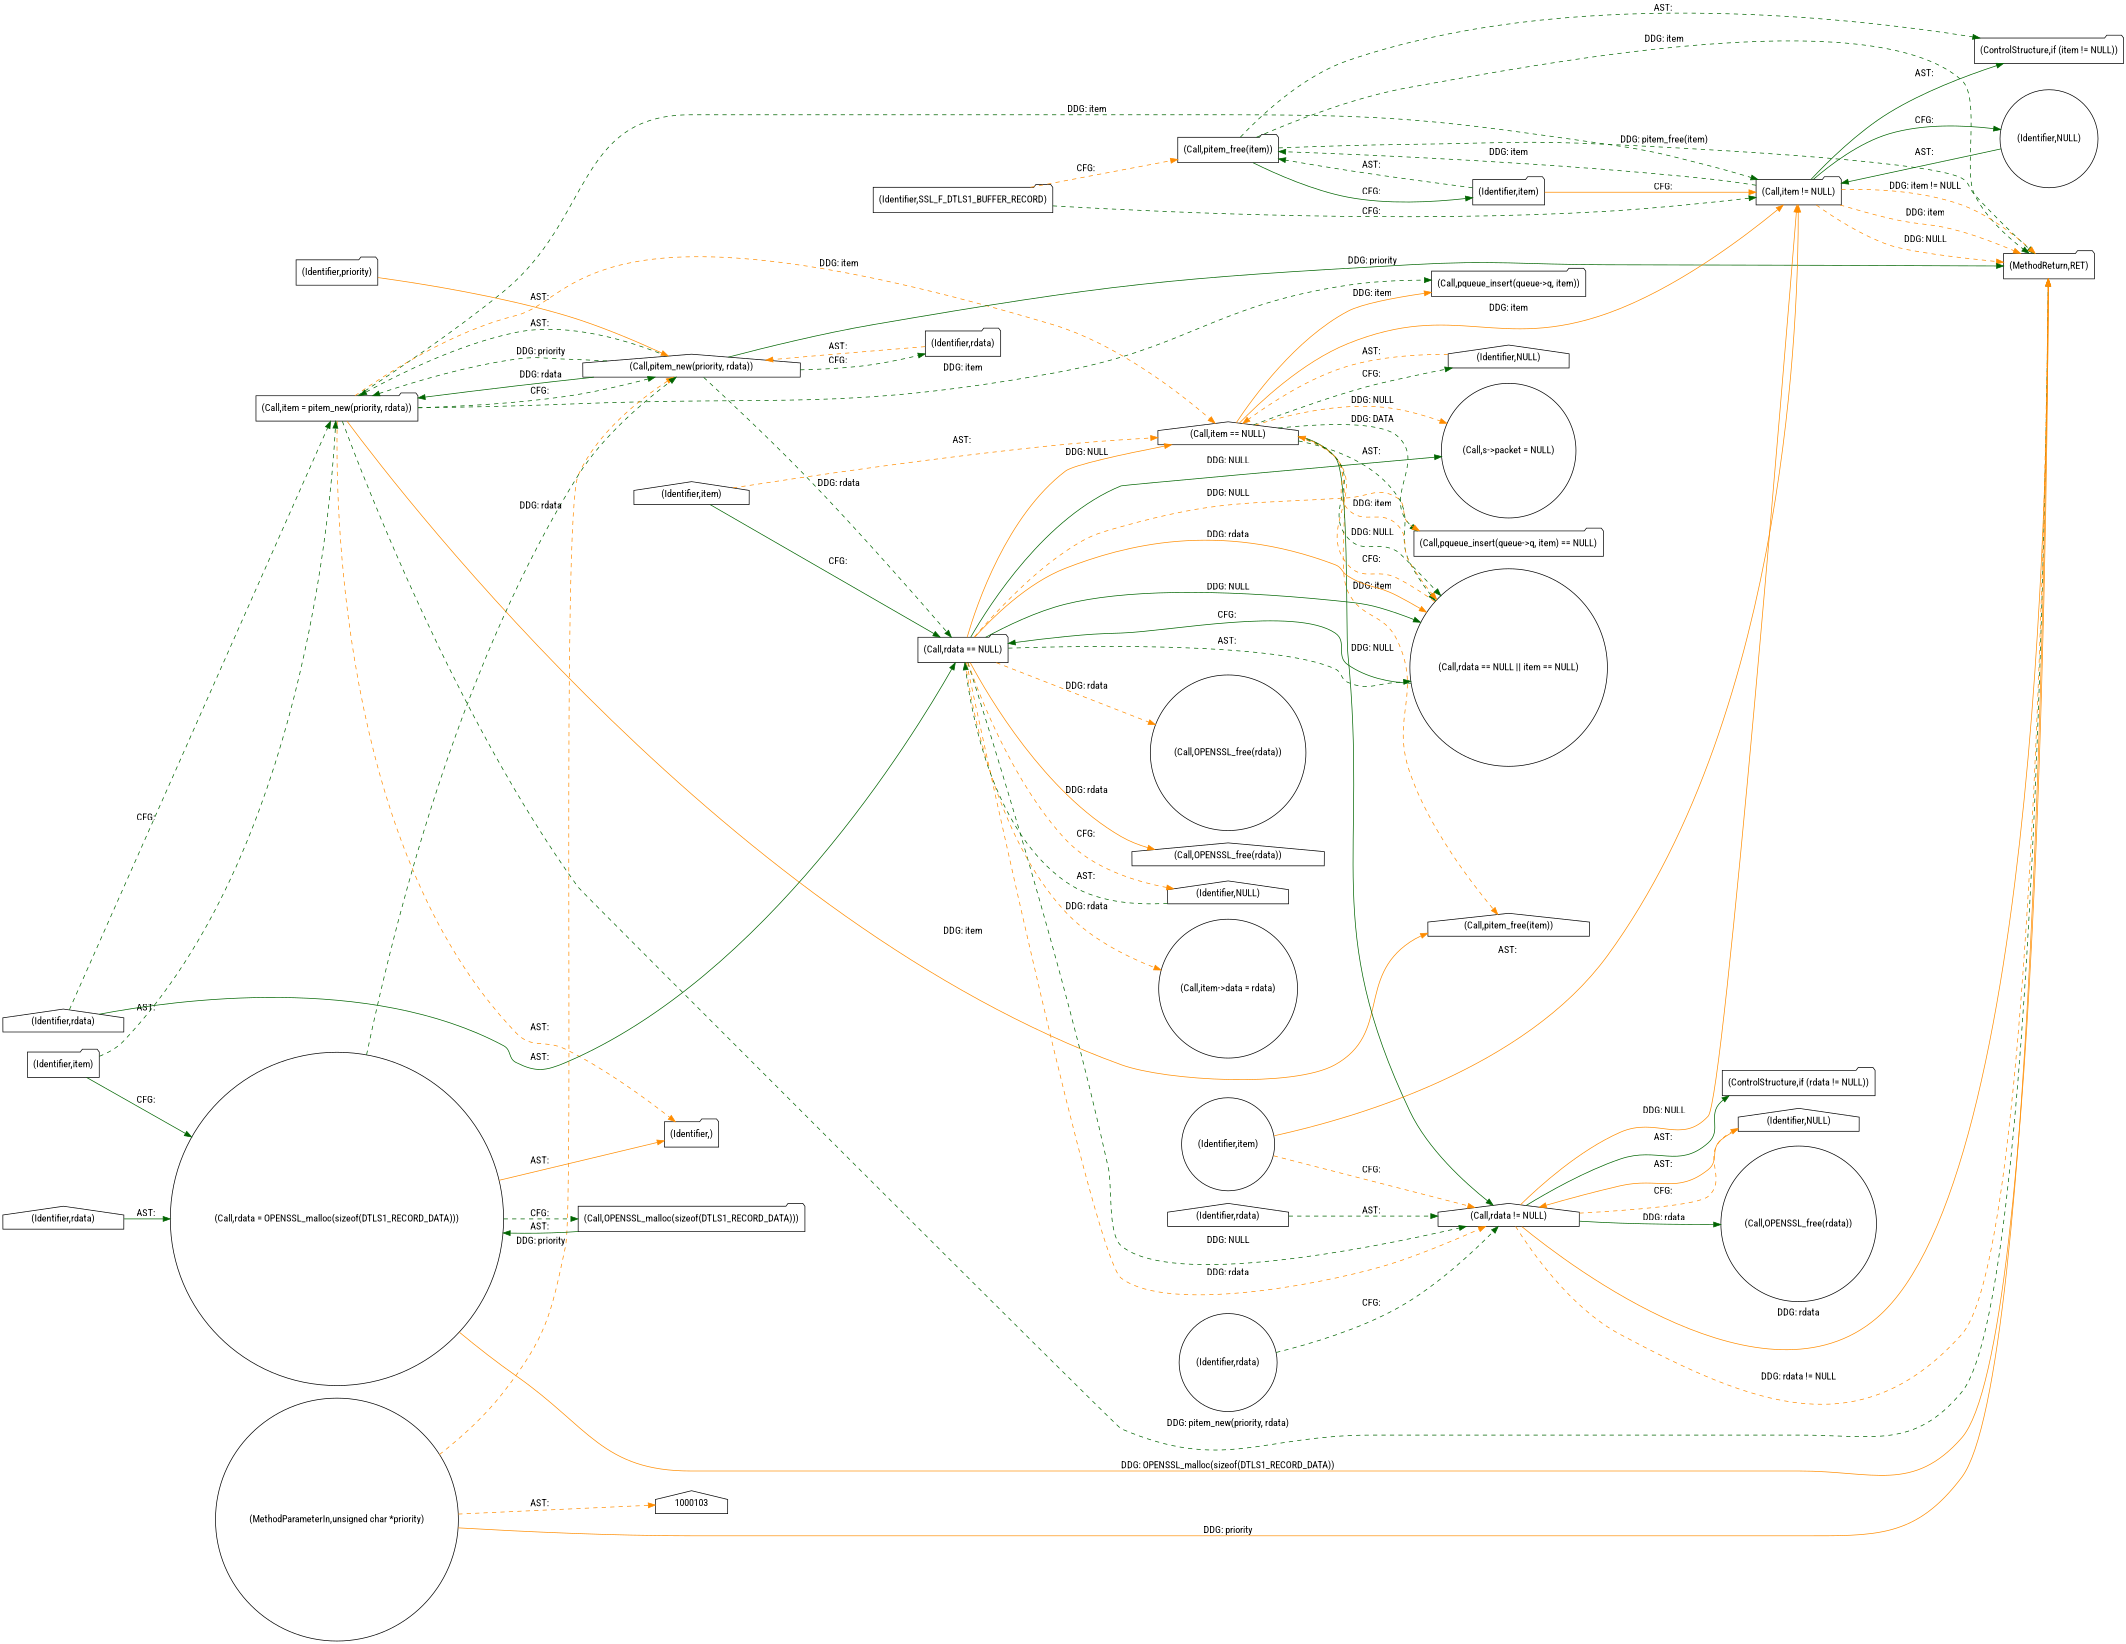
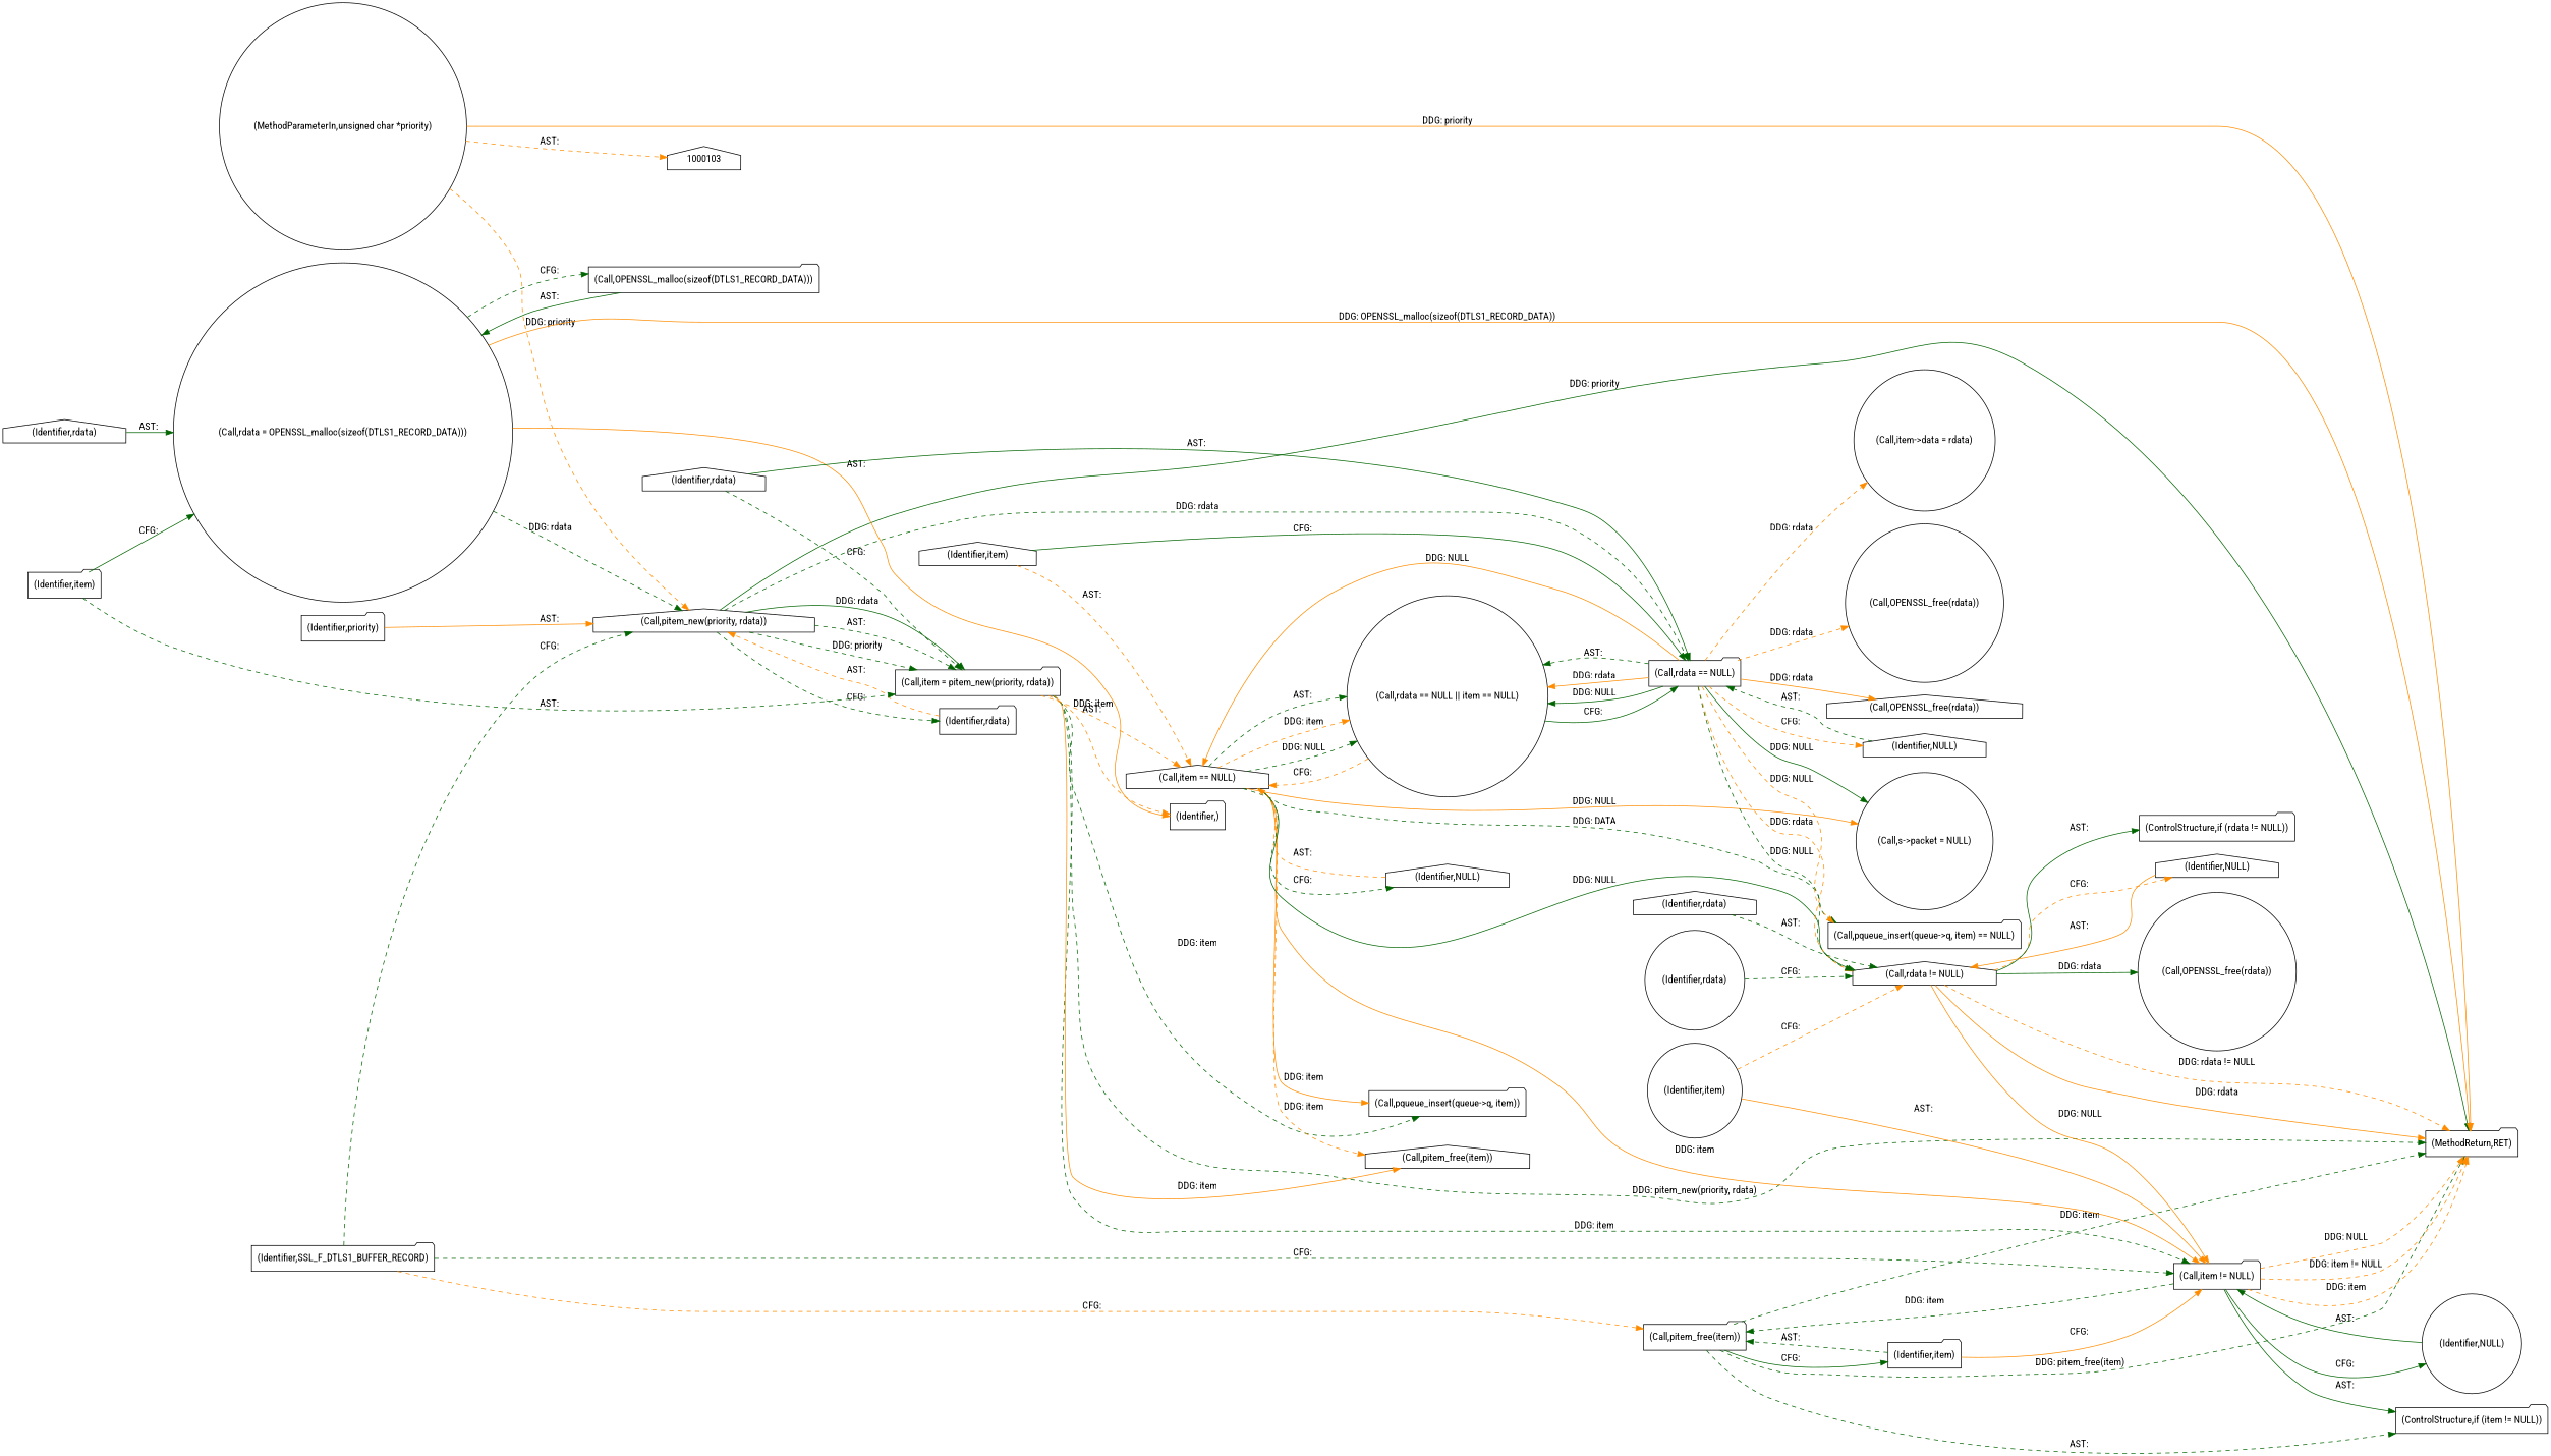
  digraph {
    fontname="Roboto Condensed"
    rankdir=LR
    node [fontname="Roboto Condensed" shape=folder]
    edge [color=darkgreen fontname="Roboto Condensed" style=dashed]
    n1 [label="(Call,pitem_free(item))"]
    n2 [label="(MethodReturn,RET)"]
    n3 [label="(Identifier,item)"]
    n4 [label="(ControlStructure,if (item != NULL))"]
    n5 [label="(Call,item != NULL)"]
    n6 [label="(Identifier,NULL)" shape=circle]
    n7 [label="(Call,item = pitem_new(priority, rdata))"]
    n8 [label="(Call,pitem_new(priority, rdata))" shape=house]
    n9 [label="(Call,item == NULL)" shape=house]
    n10 [label="(Identifier,)"]
    n11 [label="(Call,pqueue_insert(queue->q, item))"]
    n12 [label="(Call,pitem_free(item))" shape=house]
    n13 [label="(Call,rdata == NULL)"]
    n14 [label="(Identifier,rdata)"]
    n15 [label="(Call,rdata != NULL)" shape=house]
    n16 [label="(Call,rdata == NULL || item == NULL)" shape=circle]
    n17 [label="(Identifier,NULL)" shape=house]
    n18 [label="(Call,s->packet = NULL)" shape=circle]
    n19 [label="(Call,pqueue_insert(queue->q, item) == NULL)"]
    n20 [label="(Call,OPENSSL_free(rdata))" shape=circle]
    n21 [label="(Call,OPENSSL_free(rdata))" shape=house]
    n22 [label="(Identifier,NULL)" shape=house]
    n23 [label="(Call,item->data = rdata)" shape=circle]
    n24 [label="(MethodParameterIn,unsigned char *priority)" shape=circle]
    1000103 [shape=house]
    n26 [label="(Call,rdata = OPENSSL_malloc(sizeof(DTLS1_RECORD_DATA)))" shape=circle]
    n27 [label="(Call,OPENSSL_malloc(sizeof(DTLS1_RECORD_DATA)))"]
    n28 [label="(Identifier,NULL)" shape=house]
    n29 [label="(Call,OPENSSL_free(rdata))" shape=circle]
    n30 [label="(ControlStructure,if (rdata != NULL))"]
    n31 [label="(Identifier,SSL_F_DTLS1_BUFFER_RECORD)"]
    n32 [label="(Identifier,rdata)" shape=circle]
    n33 [label="(Identifier,rdata)" shape=house]
    n34 [label="(Identifier,rdata)" shape=house]
    n35 [label="(Identifier,item)" shape=house]
    n36 [label="(Identifier,item)" shape=circle]
    n37 [label="(Identifier,item)"]
    n38 [label="(Identifier,priority)"]
    n39 [label="(Identifier,rdata)" shape=house]
    n1 -> n2 [label="DDG: item"]
    n1 -> n2 [label="DDG: pitem_free(item)"]
    n1 -> n3 [label="CFG: " style=solid]
    n1 -> n4 [label="AST: "]
    n3 -> n1 [label="AST: "]
    n3 -> n5 [color=darkorange label="CFG: " style=solid]
    n5 -> n1 [label="DDG: item"]
    n5 -> n2 [color=darkorange label="DDG: item != NULL"]
    n5 -> n2 [color=darkorange label="DDG: item"]
    n5 -> n2 [color=darkorange label="DDG: NULL"]
    n5 -> n4 [label="AST: " style=solid]
    n5 -> n6 [label="CFG: " style=solid]
    n6 -> n5 [label="AST: " style=solid]
    n7 -> n2 [label="DDG: pitem_new(priority, rdata)"]
    n7 -> n5 [label="DDG: item"]
-   n7 -> n8 [label="CFG: "]
+   n31 -> n8 [label="CFG: "]
    n7 -> n9 [color=darkorange label="DDG: item"]
    n7 -> n10 [color=darkorange label="AST: "]
    n7 -> n11 [label="DDG: item"]
    n7 -> n12 [color=darkorange label="DDG: item" style=solid]
    n8 -> n2 [label="DDG: priority" style=solid]
    n8 -> n7 [label="AST: "]
    n8 -> n7 [label="DDG: priority"]
    n8 -> n7 [label="DDG: rdata" style=solid]
    n8 -> n13 [label="DDG: rdata"]
    n8 -> n14 [label="CFG: "]
    n9 -> n5 [color=darkorange label="DDG: item" style=solid]
    n9 -> n11 [color=darkorange label="DDG: item" style=solid]
    n9 -> n12 [color=darkorange label="DDG: item"]
    n9 -> n15 [label="DDG: NULL" style=solid]
    n9 -> n16 [label="AST: "]
    n9 -> n16 [color=darkorange label="DDG: item"]
    n9 -> n16 [label="DDG: NULL"]
    n9 -> n17 [label="CFG: "]
-   n9 -> n18 [color=darkorange label="DDG: NULL"]
+   n9 -> n18 [color=darkorange label="DDG: NULL" style=solid]
    n9 -> n19 [label="DDG: DATA"]
    n13 -> n9 [color=darkorange label="DDG: NULL" style=solid]
    n13 -> n15 [color=darkorange label="DDG: rdata"]
    n13 -> n15 [label="DDG: NULL"]
    n13 -> n16 [label="AST: "]
    n13 -> n16 [color=darkorange label="DDG: rdata" style=solid]
    n13 -> n16 [label="DDG: NULL" style=solid]
    n13 -> n18 [label="DDG: NULL" style=solid]
    n13 -> n19 [color=darkorange label="DDG: NULL"]
    n13 -> n20 [color=darkorange label="DDG: rdata"]
    n13 -> n21 [color=darkorange label="DDG: rdata" style=solid]
    n13 -> n22 [color=darkorange label="CFG: "]
    n13 -> n23 [color=darkorange label="DDG: rdata"]
    n14 -> n8 [color=darkorange label="AST: "]
    n15 -> n2 [color=darkorange label="DDG: rdata != NULL"]
    n15 -> n2 [color=darkorange label="DDG: rdata" style=solid]
    n15 -> n5 [color=darkorange label="DDG: NULL" style=solid]
    n15 -> n28 [color=darkorange label="CFG: "]
    n15 -> n29 [label="DDG: rdata" style=solid]
    n15 -> n30 [label="AST: " style=solid]
    n16 -> n9 [color=darkorange label="CFG: "]
    n16 -> n13 [label="CFG: " style=solid]
    n17 -> n9 [color=darkorange label="AST: "]
    n22 -> n13 [label="AST: "]
    n24 -> n2 [color=darkorange label="DDG: priority" style=solid]
    n24 -> n8 [color=darkorange label="DDG: priority"]
    n24 -> 1000103 [color=darkorange label="AST: "]
    n26 -> n2 [color=darkorange label="DDG: OPENSSL_malloc(sizeof(DTLS1_RECORD_DATA))" style=solid]
    n26 -> n8 [label="DDG: rdata"]
    n26 -> n10 [color=darkorange label="AST: " style=solid]
    n26 -> n27 [label="CFG: "]
    n27 -> n26 [label="AST: " style=solid]
    n28 -> n15 [color=darkorange label="AST: " style=solid]
    n31 -> n1 [color=darkorange label="CFG: "]
    n31 -> n5 [label="CFG: "]
    n32 -> n15 [label="CFG: "]
    n33 -> n15 [label="AST: "]
    n34 -> n26 [label="AST: " style=solid]
    n35 -> n9 [color=darkorange label="AST: "]
    n35 -> n13 [label="CFG: " style=solid]
    n36 -> n5 [color=darkorange label="AST: " style=solid]
    n36 -> n15 [color=darkorange label="CFG: "]
    n37 -> n7 [label="AST: "]
    n37 -> n26 [label="CFG: " style=solid]
    n38 -> n8 [color=darkorange label="AST: " style=solid]
    n39 -> n7 [label="CFG: "]
    n39 -> n13 [label="AST: " style=solid]
  }
